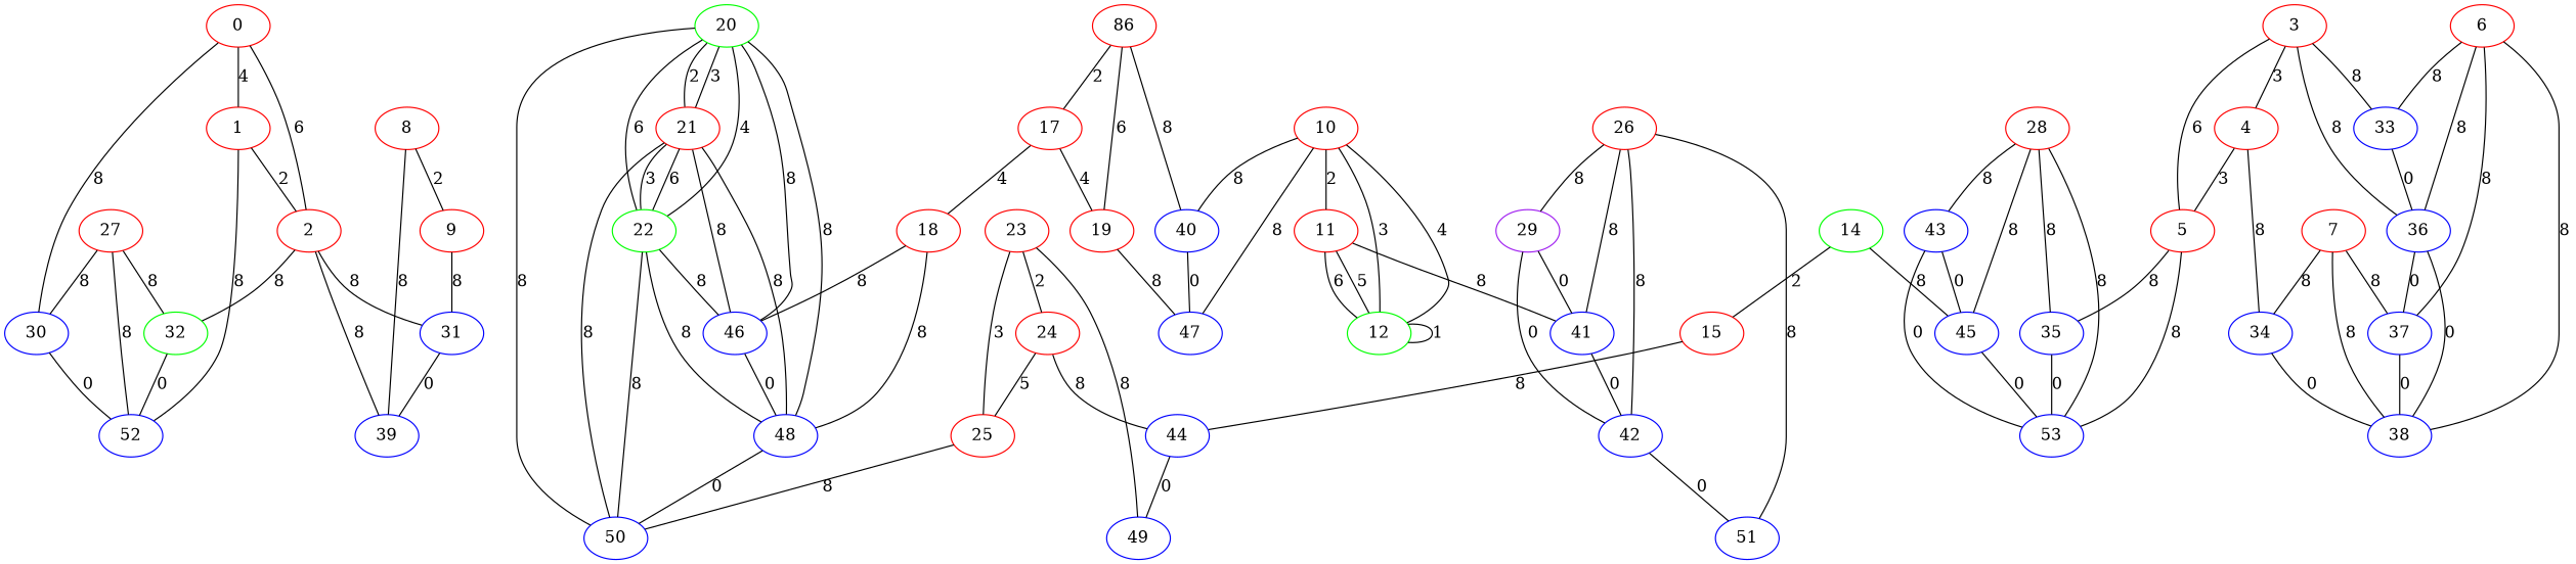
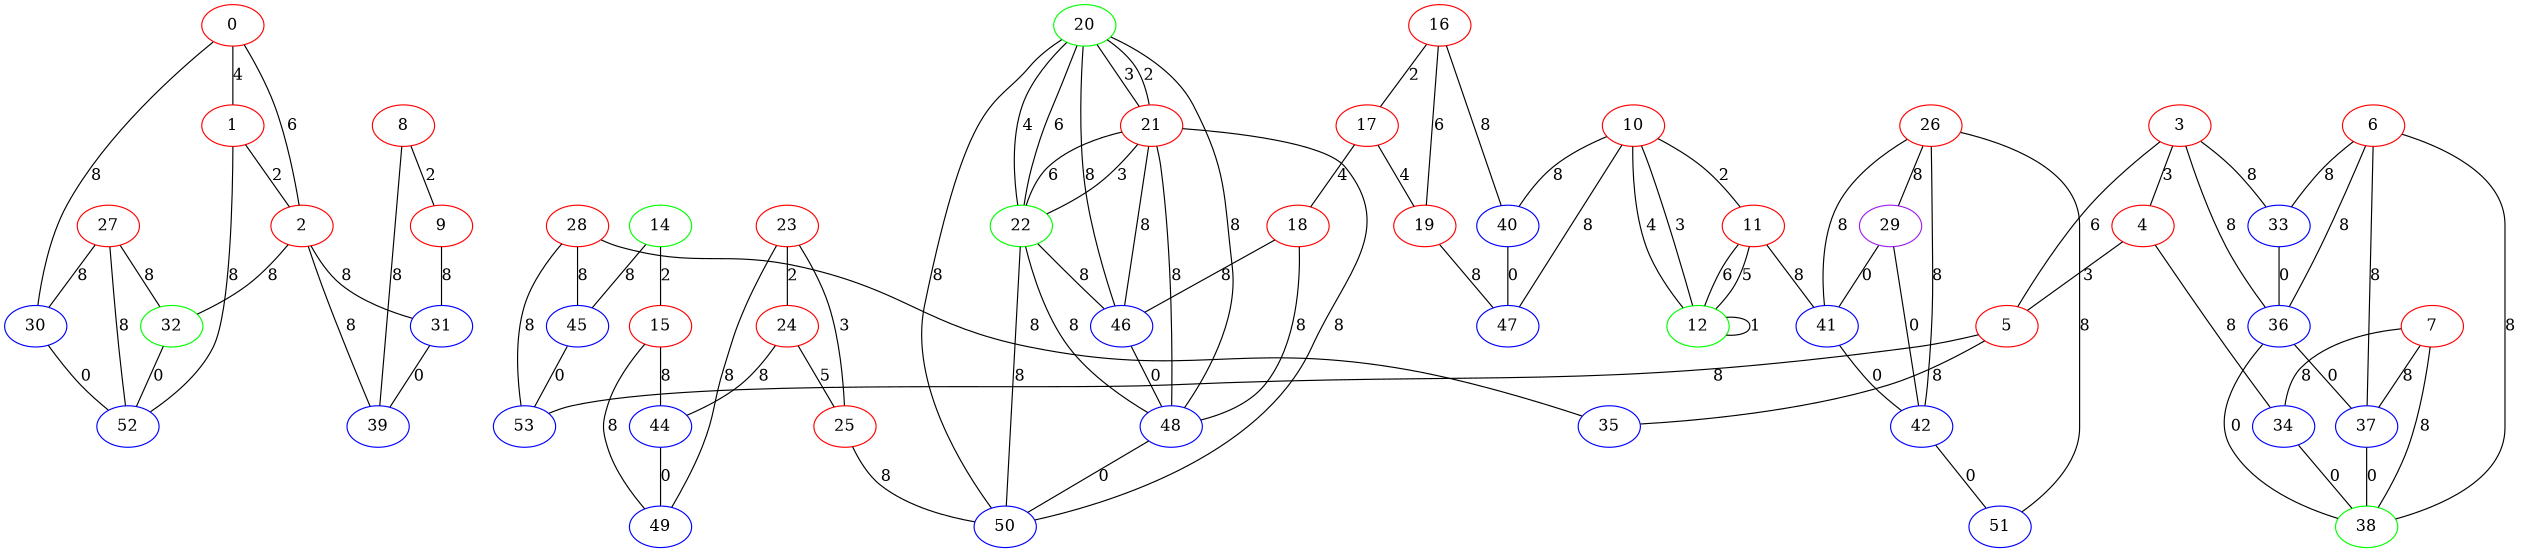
  graph {
    node [color=red weight=1]
    0
    1
    2
    30 [color=blue weight=3]
    52 [color=blue weight=3]
    32 [color=green weight=3]
    31 [color=blue weight=3]
    39 [color=blue weight=3]
    3
    4
    5
    33 [color=blue weight=3]
    36 [color=blue weight=3]
    34 [color=blue weight=3]
    35 [color=blue weight=3]
    53 [color=blue weight=3]
    37 [color=blue weight=3]
-   38 [color=blue weight=3]
+   38 [color=green weight=3]
    6
    7
    8
    9
    10
    11
    12 [color=green weight=2]
    40 [color=blue weight=3]
    47 [color=blue weight=3]
    41 [color=blue weight=3]
    42 [color=blue weight=3]
    14 [color=green weight=2]
    15
    45 [color=blue weight=3]
    44 [color=blue weight=3]
    49 [color=blue weight=3]
-   43 [color=blue weight=3]
-   16 [label=86]
+   16
    17
    19
    18
    46 [color=blue weight=3]
    48 [color=blue weight=3]
    50 [color=blue weight=3]
    20 [color=green weight=2]
    21
    22 [color=green weight=2]
    23
    24
    25
    26
    29 [color=purple weight=4]
    51 [color=blue weight=3]
    27
    28
    0 -- 1 [label=4]
    0 -- 2 [label=6]
    0 -- 30 [label=8]
    1 -- 2 [label=2]
    1 -- 52 [label=8]
    2 -- 32 [label=8]
    2 -- 31 [label=8]
    2 -- 39 [label=8]
    30 -- 52 [label=0]
    32 -- 52 [label=0]
    31 -- 39 [label=0]
    3 -- 4 [label=3]
    3 -- 5 [label=6]
    3 -- 33 [label=8]
    3 -- 36 [label=8]
    4 -- 5 [label=3]
    4 -- 34 [label=8]
    5 -- 35 [label=8]
    5 -- 53 [label=8]
    33 -- 36 [label=0]
    36 -- 37 [label=0]
    36 -- 38 [label=0]
    34 -- 38 [label=0]
-   35 -- 53 [label=0]
    37 -- 38 [label=0]
    6 -- 33 [label=8]
    6 -- 36 [label=8]
    6 -- 37 [label=8]
    6 -- 38 [label=8]
    7 -- 34 [label=8]
    7 -- 37 [label=8]
    7 -- 38 [label=8]
    8 -- 39 [label=8]
    8 -- 9 [label=2]
    9 -- 31 [label=8]
    10 -- 11 [label=2]
    10 -- 12 [label=3]
    10 -- 12 [label=4]
    10 -- 40 [label=8]
    10 -- 47 [label=8]
    11 -- 12 [label=5]
    11 -- 12 [label=6]
    11 -- 41 [label=8]
    12 -- 12 [label=1]
    40 -- 47 [label=0]
    41 -- 42 [label=0]
    42 -- 51 [label=0]
    14 -- 15 [label=2]
    14 -- 45 [label=8]
    15 -- 44 [label=8]
+   15 -- 49 [label=8]
    45 -- 53 [label=0]
    44 -- 49 [label=0]
-   43 -- 53 [label=0]
-   43 -- 45 [label=0]
    16 -- 40 [label=8]
    16 -- 17 [label=2]
    16 -- 19 [label=6]
    17 -- 19 [label=4]
    17 -- 18 [label=4]
    19 -- 47 [label=8]
    18 -- 46 [label=8]
    18 -- 48 [label=8]
    46 -- 48 [label=0]
    48 -- 50 [label=0]
    20 -- 46 [label=8]
    20 -- 48 [label=8]
    20 -- 50 [label=8]
    20 -- 21 [label=3]
    20 -- 21 [label=2]
    20 -- 22 [label=6]
    20 -- 22 [label=4]
    21 -- 46 [label=8]
    21 -- 48 [label=8]
    21 -- 50 [label=8]
    21 -- 22 [label=3]
    21 -- 22 [label=6]
    22 -- 46 [label=8]
    22 -- 48 [label=8]
    22 -- 50 [label=8]
    23 -- 49 [label=8]
    23 -- 24 [label=2]
    23 -- 25 [label=3]
    24 -- 44 [label=8]
    24 -- 25 [label=5]
    25 -- 50 [label=8]
    26 -- 41 [label=8]
    26 -- 42 [label=8]
    26 -- 29 [label=8]
    26 -- 51 [label=8]
    29 -- 41 [label=0]
    29 -- 42 [label=0]
    27 -- 30 [label=8]
    27 -- 52 [label=8]
    27 -- 32 [label=8]
    28 -- 35 [label=8]
    28 -- 53 [label=8]
    28 -- 45 [label=8]
-   28 -- 43 [label=8]
  }
